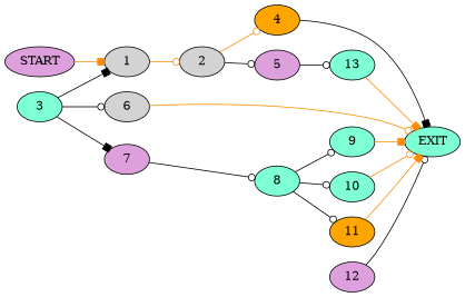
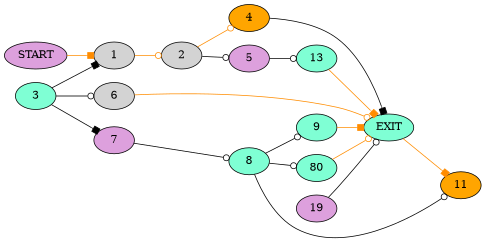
  digraph {
    rankdir=LR
    node [fillcolor=aquamarine style=filled]
    edge [arrowhead=odot color=black]
    n1 [fillcolor=plum label=START]
    1 [fillcolor=lightgrey]
    2 [fillcolor=lightgrey]
    n4 [label=EXIT]
    4 [fillcolor=orange]
    5 [fillcolor=plum]
    3
    6 [fillcolor=lightgrey]
    7 [fillcolor=plum]
    13
    8
-   12 [fillcolor=plum]
+   12 [fillcolor=plum label=19]
    9
-   10
+   10 [label=80]
    11 [fillcolor=orange]
    n1 -> 1 [arrowhead=box color=darkorange]
    1 -> 2 [color=darkorange]
    2 -> 4 [color=darkorange]
    2 -> 5
    4 -> n4 [arrowhead=box]
    5 -> 13
    3 -> 1 [arrowhead=box]
    3 -> 6
    3 -> 7 [arrowhead=box]
    6 -> n4 [color=darkorange]
    7 -> 8
    13 -> n4 [arrowhead=box color=darkorange]
    8 -> 9
    8 -> 10
    8 -> 11
    12 -> n4
    9 -> n4 [arrowhead=box color=darkorange]
    10 -> n4 [color=darkorange]
-   11 -> n4 [arrowhead=box color=darkorange]
+   n4 -> 11 [arrowhead=box color=darkorange]
  }
